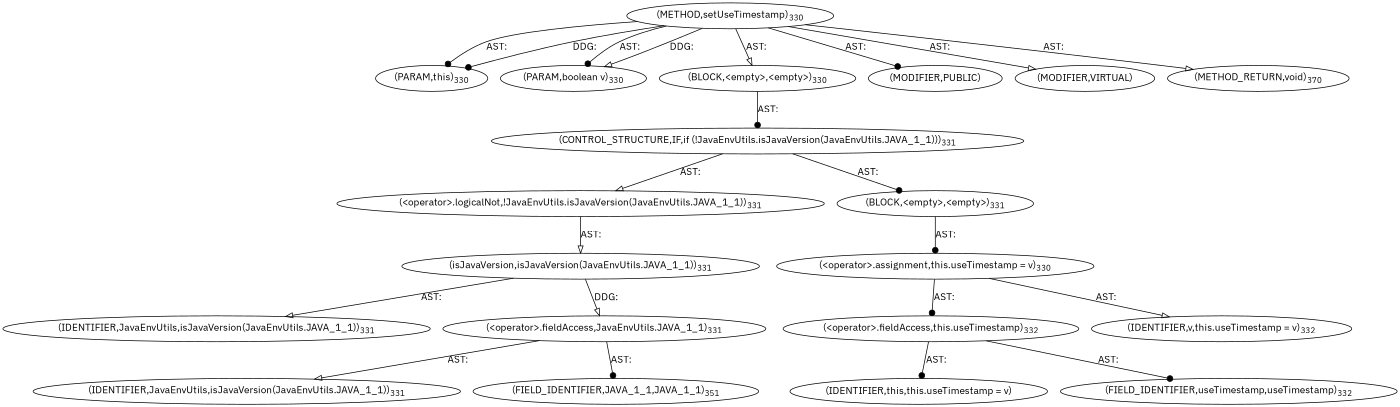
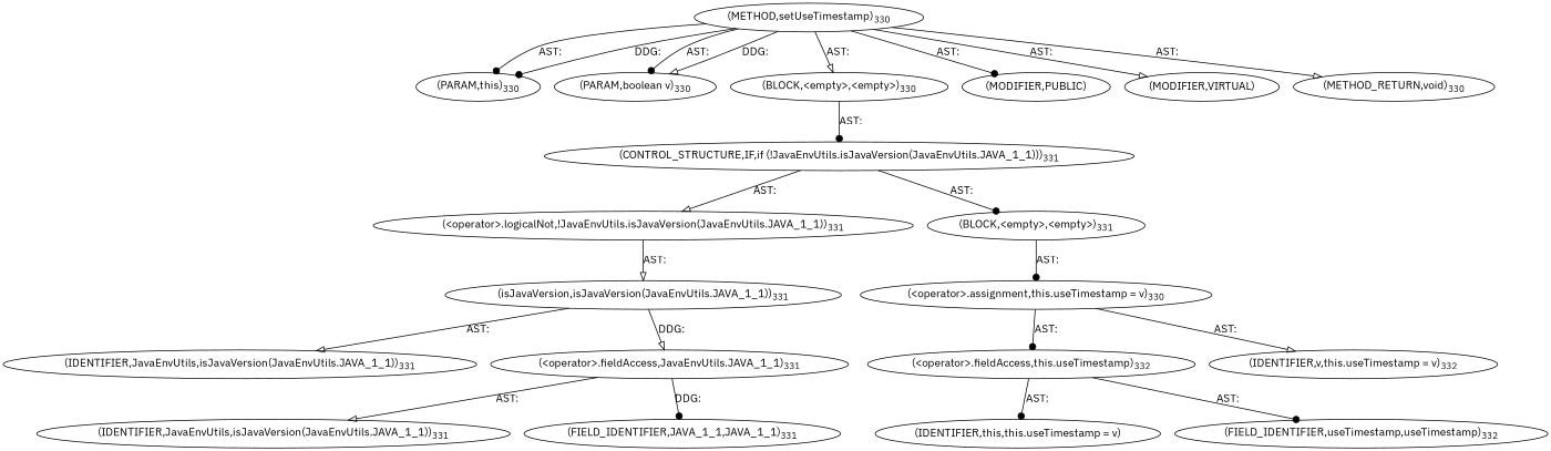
  digraph {
    fontname="IBM Plex Sans"
    node [fontname="IBM Plex Sans"]
    edge [arrowhead=dot fontname="IBM Plex Sans"]
    n1 [label=<(METHOD,setUseTimestamp)<SUB>330</SUB>>]
    n2 [label=<(PARAM,this)<SUB>330</SUB>>]
    n3 [label=<(PARAM,boolean v)<SUB>330</SUB>>]
    n4 [label=<(BLOCK,&lt;empty&gt;,&lt;empty&gt;)<SUB>330</SUB>>]
    n5 [label=<(MODIFIER,PUBLIC)>]
    n6 [label=<(MODIFIER,VIRTUAL)>]
-   n7 [label=<(METHOD_RETURN,void)<SUB>370</SUB>>]
+   n7 [label=<(METHOD_RETURN,void)<SUB>330</SUB>>]
    n8 [label=<(CONTROL_STRUCTURE,IF,if (!JavaEnvUtils.isJavaVersion(JavaEnvUtils.JAVA_1_1)))<SUB>331</SUB>>]
    n9 [label=<(&lt;operator&gt;.logicalNot,!JavaEnvUtils.isJavaVersion(JavaEnvUtils.JAVA_1_1))<SUB>331</SUB>>]
    n10 [label=<(BLOCK,&lt;empty&gt;,&lt;empty&gt;)<SUB>331</SUB>>]
    n11 [label=<(isJavaVersion,isJavaVersion(JavaEnvUtils.JAVA_1_1))<SUB>331</SUB>>]
    n12 [label=<(&lt;operator&gt;.assignment,this.useTimestamp = v)<SUB>330</SUB>>]
    n13 [label=<(IDENTIFIER,JavaEnvUtils,isJavaVersion(JavaEnvUtils.JAVA_1_1))<SUB>331</SUB>>]
    n14 [label=<(&lt;operator&gt;.fieldAccess,JavaEnvUtils.JAVA_1_1)<SUB>331</SUB>>]
    n15 [label=<(IDENTIFIER,JavaEnvUtils,isJavaVersion(JavaEnvUtils.JAVA_1_1))<SUB>331</SUB>>]
-   n16 [label=<(FIELD_IDENTIFIER,JAVA_1_1,JAVA_1_1)<SUB>351</SUB>>]
+   n16 [label=<(FIELD_IDENTIFIER,JAVA_1_1,JAVA_1_1)<SUB>331</SUB>>]
    n17 [label=<(&lt;operator&gt;.fieldAccess,this.useTimestamp)<SUB>332</SUB>>]
    n18 [label=<(IDENTIFIER,v,this.useTimestamp = v)<SUB>332</SUB>>]
    n19 [label=<(IDENTIFIER,this,this.useTimestamp = v)>]
    n20 [label=<(FIELD_IDENTIFIER,useTimestamp,useTimestamp)<SUB>332</SUB>>]
    n1 -> n2 [label="AST: "]
    n1 -> n2 [label="DDG: "]
    n1 -> n3 [label="AST: "]
    n1 -> n3 [arrowhead=onormal label="DDG: "]
    n1 -> n4 [arrowhead=onormal label="AST: "]
    n1 -> n5 [label="AST: "]
    n1 -> n6 [arrowhead=onormal label="AST: "]
    n1 -> n7 [arrowhead=onormal label="AST: "]
    n4 -> n8 [label="AST: "]
    n8 -> n9 [arrowhead=onormal label="AST: "]
    n8 -> n10 [label="AST: "]
    n9 -> n11 [arrowhead=onormal label="AST: "]
    n10 -> n12 [label="AST: "]
    n11 -> n13 [arrowhead=onormal label="AST: "]
    n11 -> n14 [arrowhead=onormal label="DDG: "]
    n12 -> n17 [label="AST: "]
    n12 -> n18 [arrowhead=onormal label="AST: "]
    n14 -> n15 [arrowhead=onormal label="AST: "]
-   n14 -> n16 [label="AST: "]
+   n14 -> n16 [label="DDG: "]
    n17 -> n19 [label="AST: "]
    n17 -> n20 [label="AST: "]
  }
